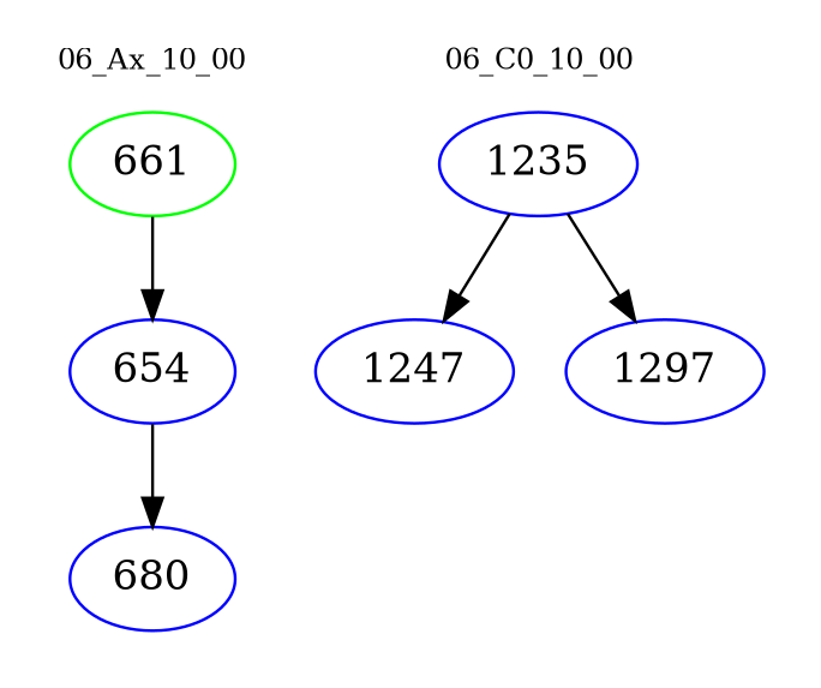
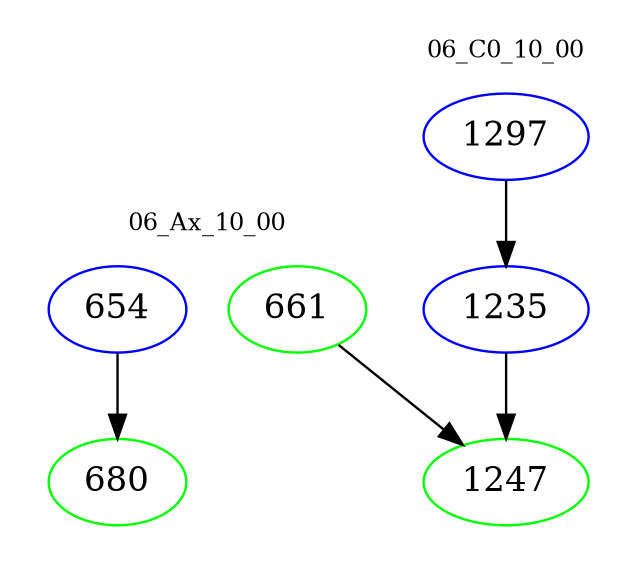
  digraph {
    node [color=green]
    edge [color=black]
    n1 [label=661]
    n2 [color=blue label=654]
-   n3 [color=blue label=680]
-   n4 [color=blue label=1247]
+   n3 [label=680]
+   n4 [label=1247]
    n5 [color=blue label=1235]
    n6 [color=blue label=1297]
    subgraph cluster_1 {
      color=white
      fontsize=10
      label="06_Ax_10_00"
      n1
      n2
      n3
    }
    subgraph cluster_2 {
      color=white
      fontsize=10
      label="06_C0_10_00"
      n4
      n5
      n6
    }
-   n1 -> n2
+   n1 -> n4
    n2 -> n3
    n5 -> n4
-   n5 -> n6
+   n6 -> n5
  }
